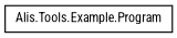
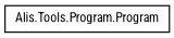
  digraph {
    rankdir=LR
    fontname="Roboto Condensed"
-   n1 [color=black fillcolor=white fontname="Roboto Condensed" fontsize=10 height=0.2 label="Alis.Tools.Example.Program" shape=record style=filled width=0.4]
+   n1 [color=black fillcolor=white fontname="Roboto Condensed" fontsize=10 height=0.2 label="Alis.Tools.Program.Program" shape=record style=filled width=0.4]
  }
